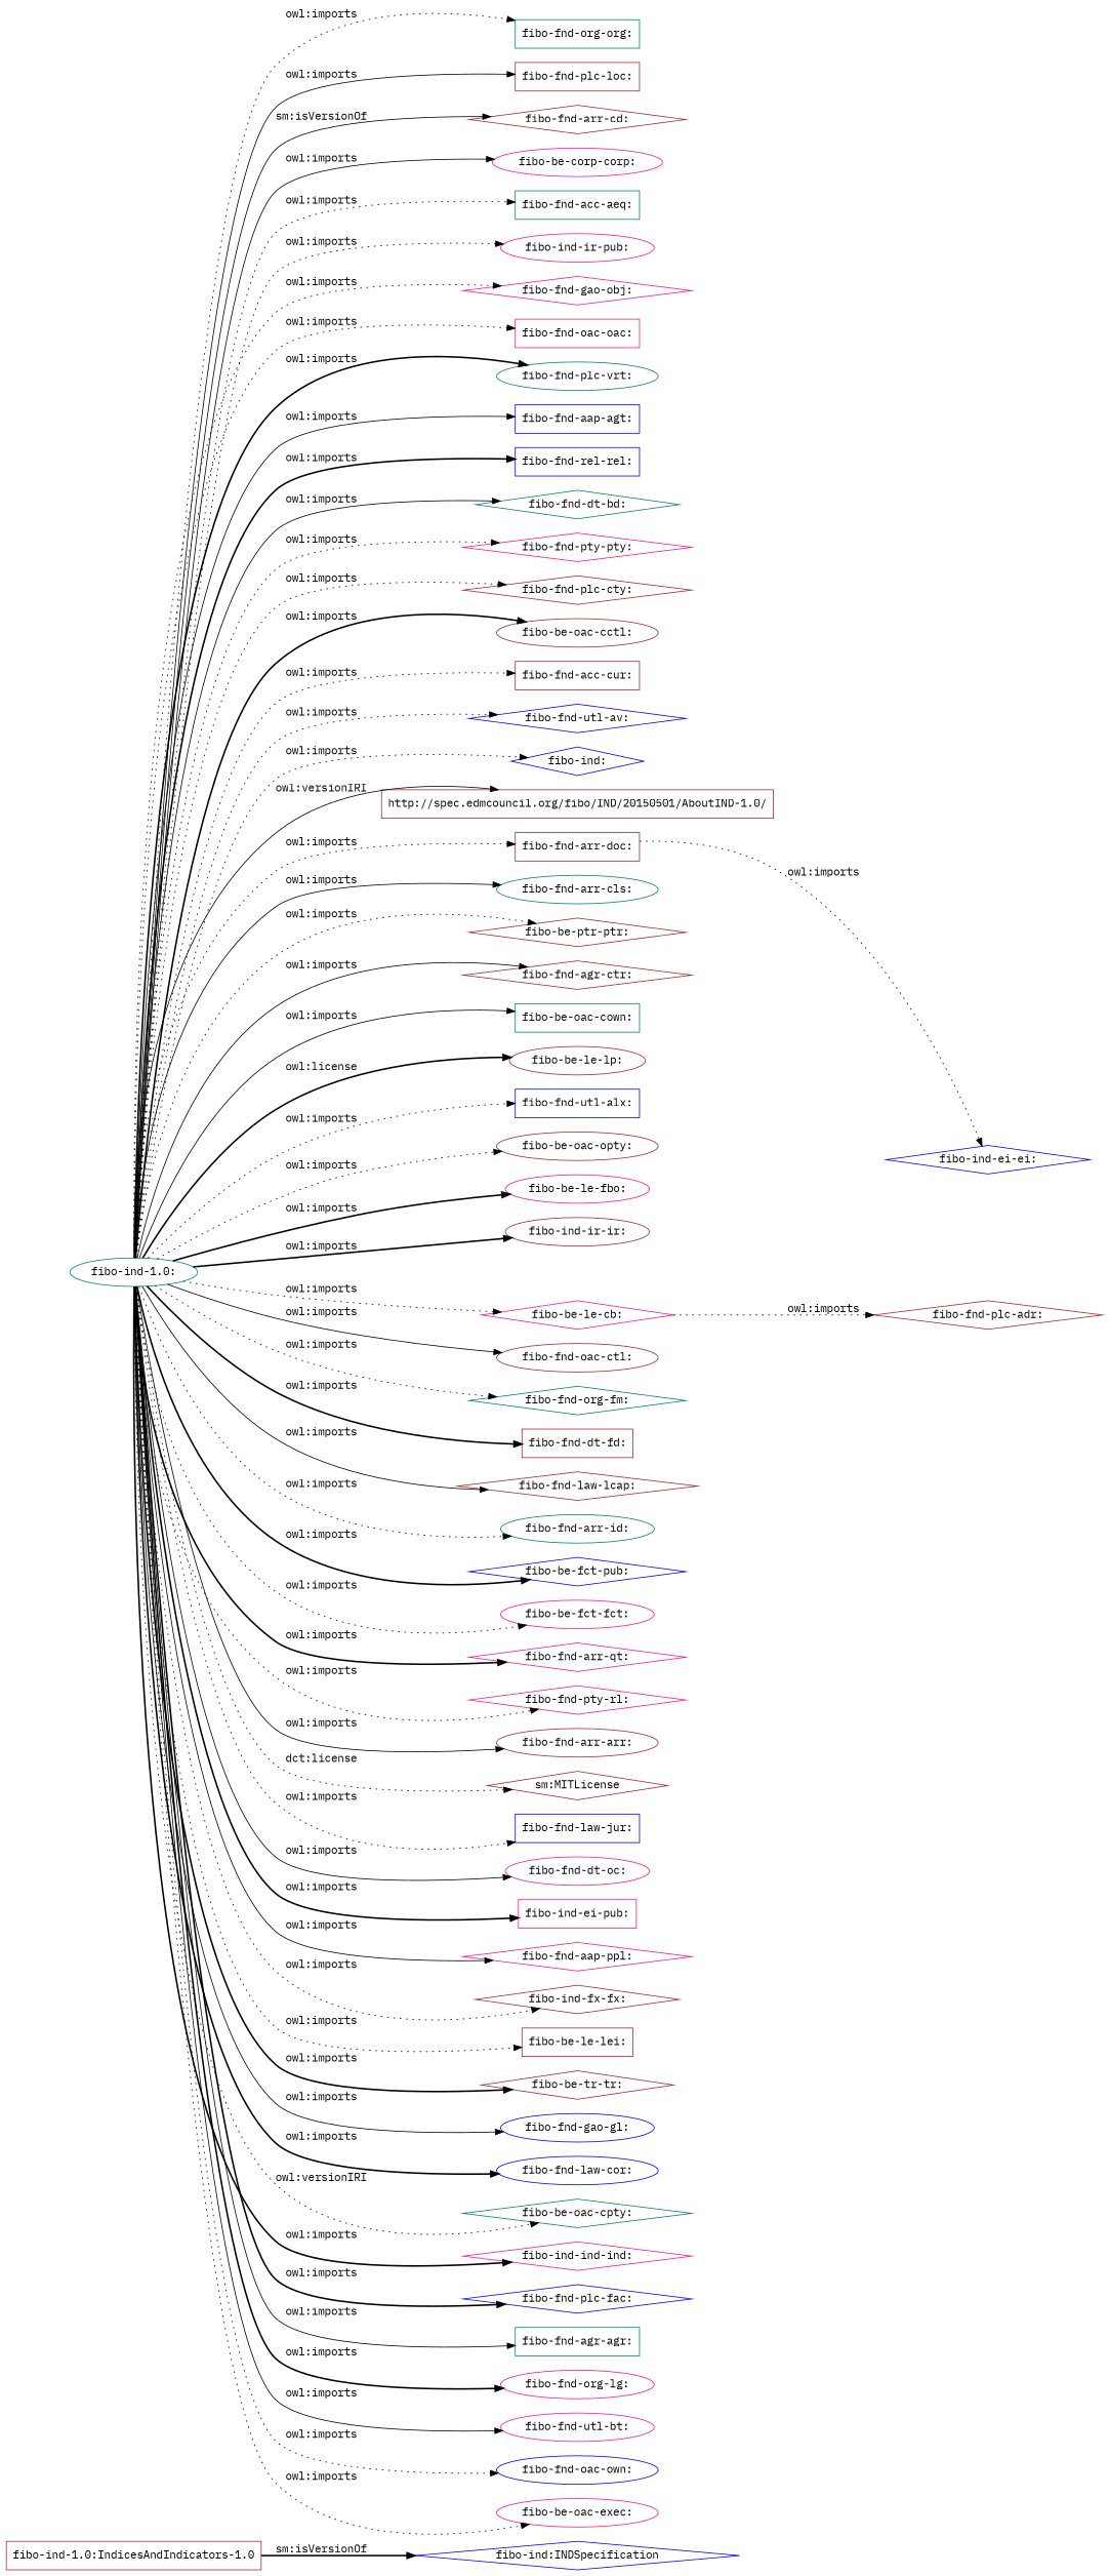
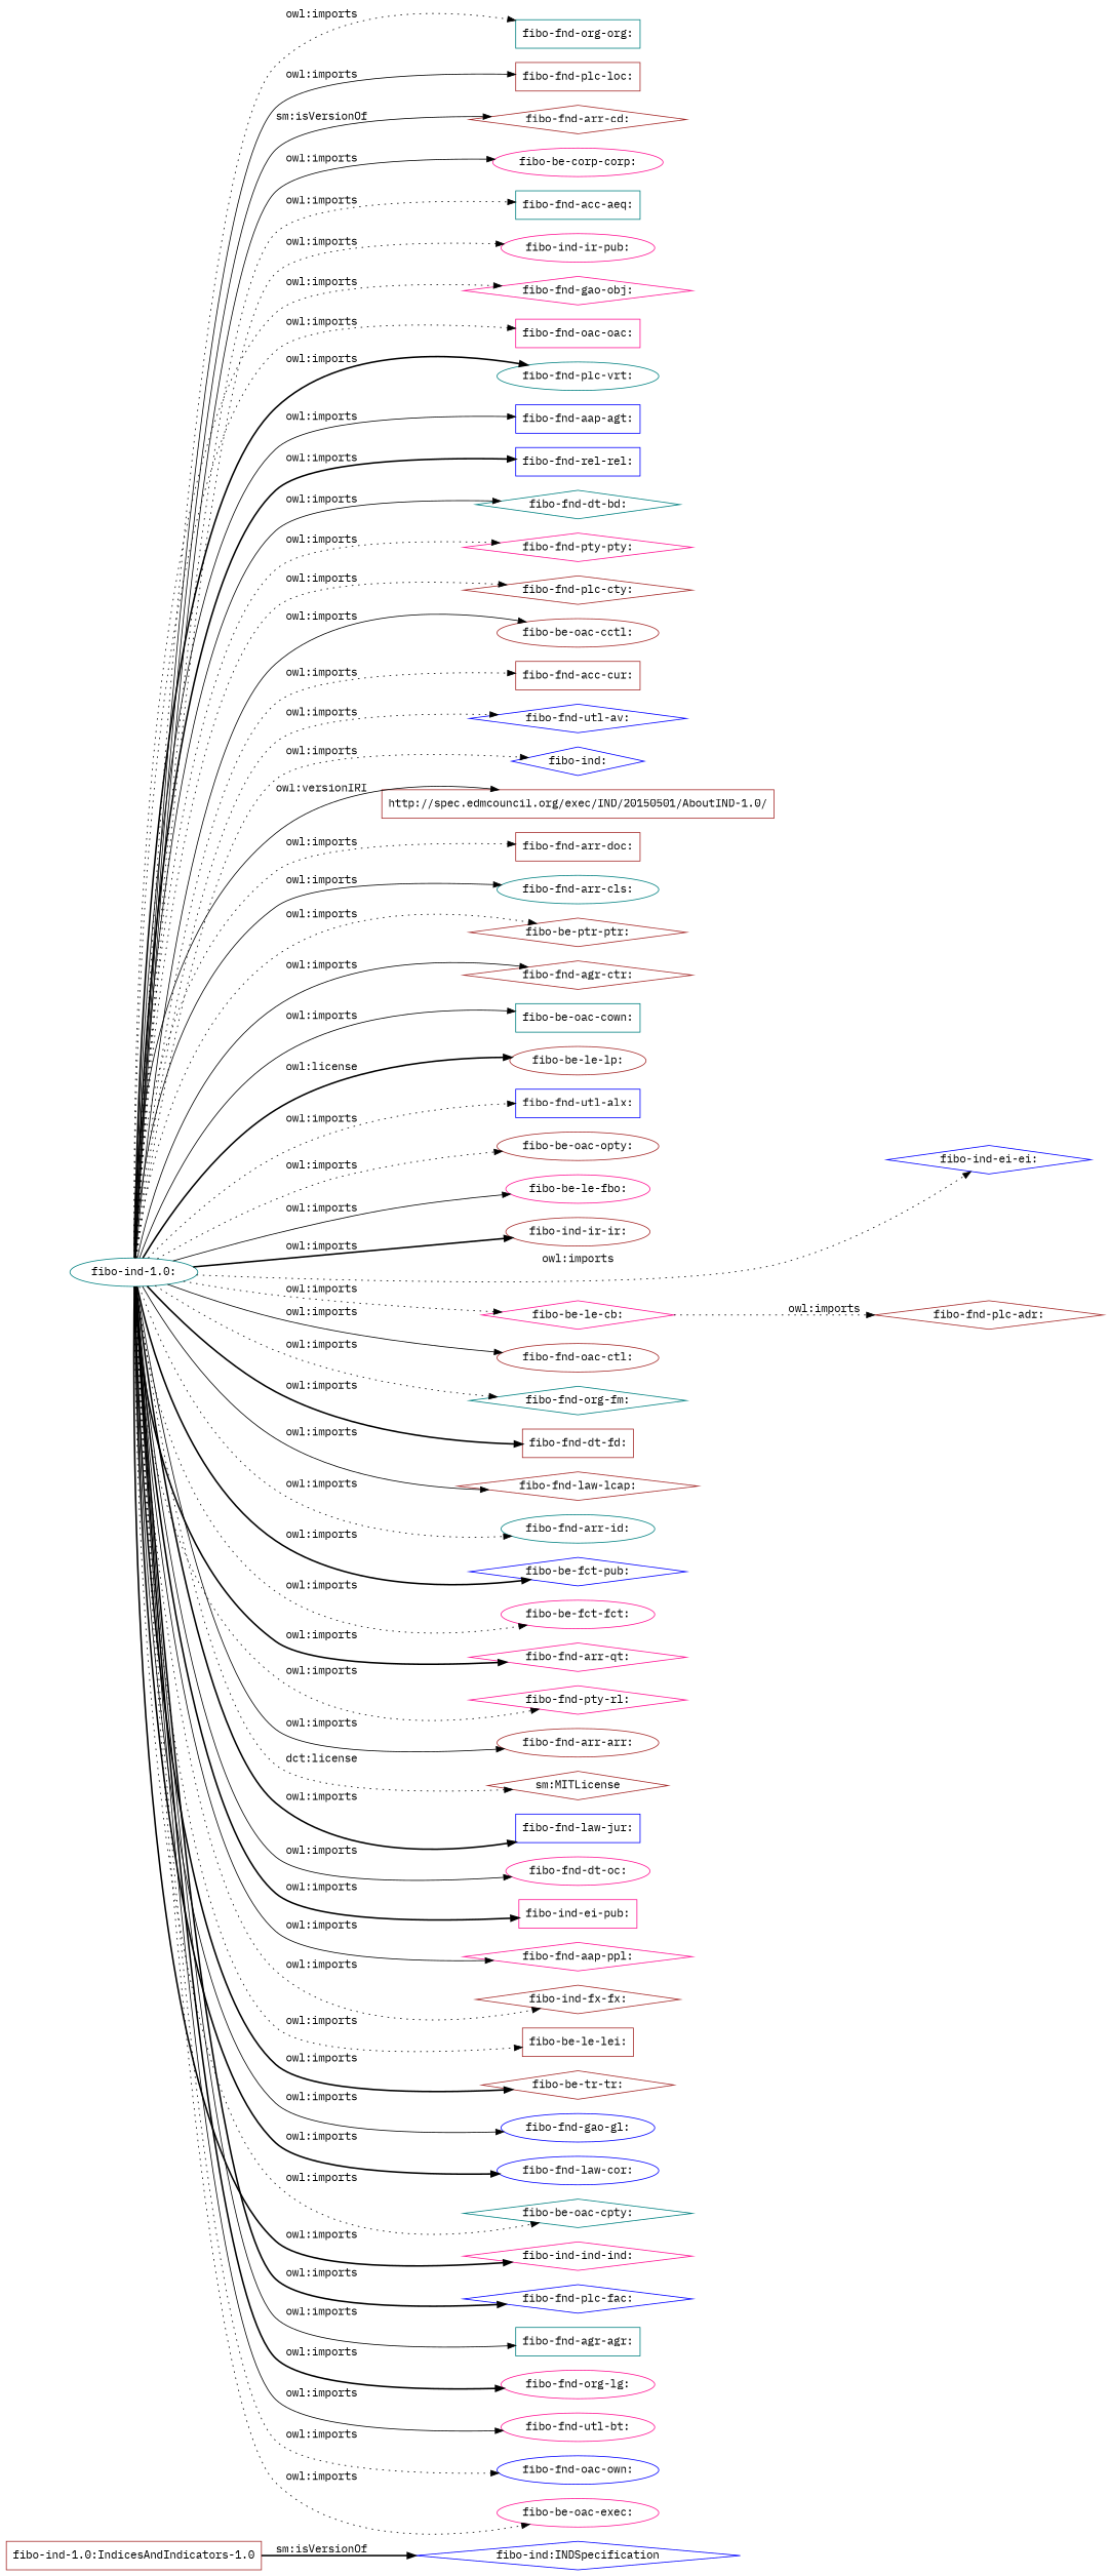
  digraph {
    fontname="IBM Plex Mono"
    rankdir=LR
    node [color=brown fontname="IBM Plex Mono" shape=diamond]
    edge [fontname="IBM Plex Mono" style=dotted]
    "fibo-ind-1.0:IndicesAndIndicators-1.0" [shape=box]
    "fibo-ind:INDSpecification" [color=blue]
    "fibo-ind-1.0:" [color=teal shape=ellipse]
    "fibo-fnd-org-org:" [color=teal shape=box]
    "fibo-fnd-plc-loc:" [shape=box]
    "fibo-fnd-arr-cd:"
    "fibo-be-corp-corp:" [color=deeppink shape=ellipse]
    "fibo-fnd-acc-aeq:" [color=teal shape=box]
    "fibo-ind-ir-pub:" [color=deeppink shape=ellipse]
    "fibo-fnd-gao-obj:" [color=deeppink]
    "fibo-fnd-oac-oac:" [color=deeppink shape=box]
    "fibo-fnd-plc-vrt:" [color=teal shape=ellipse]
    "fibo-fnd-aap-agt:" [color=blue shape=box]
    "fibo-fnd-rel-rel:" [color=blue shape=box]
    "fibo-fnd-dt-bd:" [color=teal]
    "fibo-fnd-pty-pty:" [color=deeppink]
    "fibo-fnd-plc-cty:"
    "fibo-be-oac-cctl:" [shape=ellipse]
    "fibo-fnd-acc-cur:" [shape=box]
    "fibo-fnd-utl-av:" [color=blue]
    "fibo-ind:" [color=blue]
-   "http://spec.edmcouncil.org/fibo/IND/20150501/AboutIND-1.0/" [shape=box]
+   "http://spec.edmcouncil.org/fibo/IND/20150501/AboutIND-1.0/" [shape=box label="http://spec.edmcouncil.org/exec/IND/20150501/AboutIND-1.0/"]
    "fibo-ind-ei-ei:" [color=blue]
    "fibo-fnd-arr-cls:" [color=teal shape=ellipse]
    "fibo-be-ptr-ptr:"
    "fibo-fnd-agr-ctr:"
    "fibo-be-oac-cown:" [color=teal shape=box]
    "fibo-be-le-lp:" [shape=ellipse]
    "fibo-fnd-utl-alx:" [color=blue shape=box]
    "fibo-be-oac-opty:" [shape=ellipse]
    "fibo-be-le-fbo:" [color=deeppink shape=ellipse]
    "fibo-ind-ir-ir:" [shape=ellipse]
    "fibo-be-le-cb:" [color=deeppink]
    "fibo-fnd-arr-doc:" [shape=box]
    "fibo-fnd-oac-ctl:" [shape=ellipse]
    "fibo-fnd-org-fm:" [color=teal]
    "fibo-fnd-dt-fd:" [shape=box]
    "fibo-fnd-law-lcap:"
    "fibo-fnd-arr-id:" [color=teal shape=ellipse]
    "fibo-be-fct-pub:" [color=blue]
    "fibo-be-fct-fct:" [color=deeppink shape=ellipse]
    "fibo-fnd-arr-qt:" [color=deeppink]
    "fibo-fnd-pty-rl:" [color=deeppink]
    "fibo-fnd-arr-arr:" [shape=ellipse]
    "sm:MITLicense"
    "fibo-fnd-law-jur:" [color=blue shape=box]
    "fibo-fnd-dt-oc:" [color=deeppink shape=ellipse]
    "fibo-ind-ei-pub:" [color=deeppink shape=box]
    "fibo-fnd-aap-ppl:" [color=deeppink]
    "fibo-ind-fx-fx:"
    "fibo-be-le-lei:" [shape=box]
    "fibo-be-tr-tr:"
    "fibo-fnd-gao-gl:" [color=blue shape=ellipse]
    "fibo-fnd-law-cor:" [color=blue shape=ellipse]
    "fibo-be-oac-cpty:" [color=teal]
    "fibo-ind-ind-ind:" [color=deeppink]
    "fibo-fnd-plc-fac:" [color=blue]
    "fibo-fnd-agr-agr:" [color=teal shape=box]
    "fibo-fnd-org-lg:" [color=deeppink shape=ellipse]
    "fibo-fnd-utl-bt:" [color=deeppink shape=ellipse]
    "fibo-fnd-oac-own:" [color=blue shape=ellipse]
    "fibo-be-oac-exec:" [color=deeppink shape=ellipse]
    "fibo-fnd-plc-adr:"
    "fibo-ind-1.0:IndicesAndIndicators-1.0" -> "fibo-ind:INDSpecification" [label="sm:isVersionOf" style=bold]
    "fibo-ind-1.0:" -> "fibo-fnd-org-org:" [label="owl:imports"]
    "fibo-ind-1.0:" -> "fibo-fnd-plc-loc:" [label="owl:imports" style=solid]
    "fibo-ind-1.0:" -> "fibo-fnd-arr-cd:" [label="sm:isVersionOf" style=solid]
    "fibo-ind-1.0:" -> "fibo-be-corp-corp:" [label="owl:imports" style=solid]
    "fibo-ind-1.0:" -> "fibo-fnd-acc-aeq:" [label="owl:imports"]
    "fibo-ind-1.0:" -> "fibo-ind-ir-pub:" [label="owl:imports"]
    "fibo-ind-1.0:" -> "fibo-fnd-gao-obj:" [label="owl:imports"]
    "fibo-ind-1.0:" -> "fibo-fnd-oac-oac:" [label="owl:imports"]
    "fibo-ind-1.0:" -> "fibo-fnd-plc-vrt:" [label="owl:imports" style=bold]
    "fibo-ind-1.0:" -> "fibo-fnd-aap-agt:" [label="owl:imports" style=solid]
    "fibo-ind-1.0:" -> "fibo-fnd-rel-rel:" [label="owl:imports" style=bold]
    "fibo-ind-1.0:" -> "fibo-fnd-dt-bd:" [label="owl:imports" style=solid]
    "fibo-ind-1.0:" -> "fibo-fnd-pty-pty:" [label="owl:imports"]
    "fibo-ind-1.0:" -> "fibo-fnd-plc-cty:" [label="owl:imports"]
-   "fibo-ind-1.0:" -> "fibo-be-oac-cctl:" [label="owl:imports" style=bold]
+   "fibo-ind-1.0:" -> "fibo-be-oac-cctl:" [label="owl:imports" style=solid]
    "fibo-ind-1.0:" -> "fibo-fnd-acc-cur:" [label="owl:imports"]
    "fibo-ind-1.0:" -> "fibo-fnd-utl-av:" [label="owl:imports"]
    "fibo-ind-1.0:" -> "fibo-ind:" [label="owl:imports"]
    "fibo-ind-1.0:" -> "http://spec.edmcouncil.org/fibo/IND/20150501/AboutIND-1.0/" [label="owl:versionIRI" style=solid]
-   "fibo-fnd-arr-doc:" -> "fibo-ind-ei-ei:" [label="owl:imports"]
+   "fibo-ind-1.0:" -> "fibo-ind-ei-ei:" [label="owl:imports"]
    "fibo-ind-1.0:" -> "fibo-fnd-arr-cls:" [label="owl:imports" style=solid]
    "fibo-ind-1.0:" -> "fibo-be-ptr-ptr:" [label="owl:imports"]
    "fibo-ind-1.0:" -> "fibo-fnd-agr-ctr:" [label="owl:imports" style=solid]
    "fibo-ind-1.0:" -> "fibo-be-oac-cown:" [label="owl:imports" style=solid]
    "fibo-ind-1.0:" -> "fibo-be-le-lp:" [label="owl:license" style=bold]
    "fibo-ind-1.0:" -> "fibo-fnd-utl-alx:" [label="owl:imports"]
    "fibo-ind-1.0:" -> "fibo-be-oac-opty:" [label="owl:imports"]
-   "fibo-ind-1.0:" -> "fibo-be-le-fbo:" [label="owl:imports" style=bold]
+   "fibo-ind-1.0:" -> "fibo-be-le-fbo:" [label="owl:imports" style=solid]
    "fibo-ind-1.0:" -> "fibo-ind-ir-ir:" [label="owl:imports" style=bold]
    "fibo-ind-1.0:" -> "fibo-be-le-cb:" [label="owl:imports"]
    "fibo-ind-1.0:" -> "fibo-fnd-arr-doc:" [label="owl:imports"]
    "fibo-ind-1.0:" -> "fibo-fnd-oac-ctl:" [label="owl:imports" style=solid]
    "fibo-ind-1.0:" -> "fibo-fnd-org-fm:" [label="owl:imports"]
    "fibo-ind-1.0:" -> "fibo-fnd-dt-fd:" [label="owl:imports" style=bold]
    "fibo-ind-1.0:" -> "fibo-fnd-law-lcap:" [label="owl:imports" style=solid]
    "fibo-ind-1.0:" -> "fibo-fnd-arr-id:" [label="owl:imports"]
    "fibo-ind-1.0:" -> "fibo-be-fct-pub:" [label="owl:imports" style=bold]
    "fibo-ind-1.0:" -> "fibo-be-fct-fct:" [label="owl:imports"]
    "fibo-ind-1.0:" -> "fibo-fnd-arr-qt:" [label="owl:imports" style=bold]
    "fibo-ind-1.0:" -> "fibo-fnd-pty-rl:" [label="owl:imports"]
    "fibo-ind-1.0:" -> "fibo-fnd-arr-arr:" [label="owl:imports" style=solid]
    "fibo-ind-1.0:" -> "sm:MITLicense" [label="dct:license"]
-   "fibo-ind-1.0:" -> "fibo-fnd-law-jur:" [label="owl:imports"]
+   "fibo-ind-1.0:" -> "fibo-fnd-law-jur:" [label="owl:imports" style=bold]
    "fibo-ind-1.0:" -> "fibo-fnd-dt-oc:" [label="owl:imports" style=solid]
    "fibo-ind-1.0:" -> "fibo-ind-ei-pub:" [label="owl:imports" style=bold]
    "fibo-ind-1.0:" -> "fibo-fnd-aap-ppl:" [label="owl:imports" style=solid]
    "fibo-ind-1.0:" -> "fibo-ind-fx-fx:" [label="owl:imports"]
    "fibo-ind-1.0:" -> "fibo-be-le-lei:" [label="owl:imports"]
    "fibo-ind-1.0:" -> "fibo-be-tr-tr:" [label="owl:imports" style=bold]
    "fibo-ind-1.0:" -> "fibo-fnd-gao-gl:" [label="owl:imports" style=solid]
    "fibo-ind-1.0:" -> "fibo-fnd-law-cor:" [label="owl:imports" style=bold]
-   "fibo-ind-1.0:" -> "fibo-be-oac-cpty:" [label="owl:versionIRI"]
+   "fibo-ind-1.0:" -> "fibo-be-oac-cpty:" [label="owl:imports"]
    "fibo-ind-1.0:" -> "fibo-ind-ind-ind:" [label="owl:imports" style=bold]
    "fibo-ind-1.0:" -> "fibo-fnd-plc-fac:" [label="owl:imports" style=bold]
    "fibo-ind-1.0:" -> "fibo-fnd-agr-agr:" [label="owl:imports" style=solid]
    "fibo-ind-1.0:" -> "fibo-fnd-org-lg:" [label="owl:imports" style=bold]
    "fibo-ind-1.0:" -> "fibo-fnd-utl-bt:" [label="owl:imports" style=solid]
    "fibo-ind-1.0:" -> "fibo-fnd-oac-own:" [label="owl:imports"]
    "fibo-ind-1.0:" -> "fibo-be-oac-exec:" [label="owl:imports"]
    "fibo-be-le-cb:" -> "fibo-fnd-plc-adr:" [label="owl:imports"]
  }
